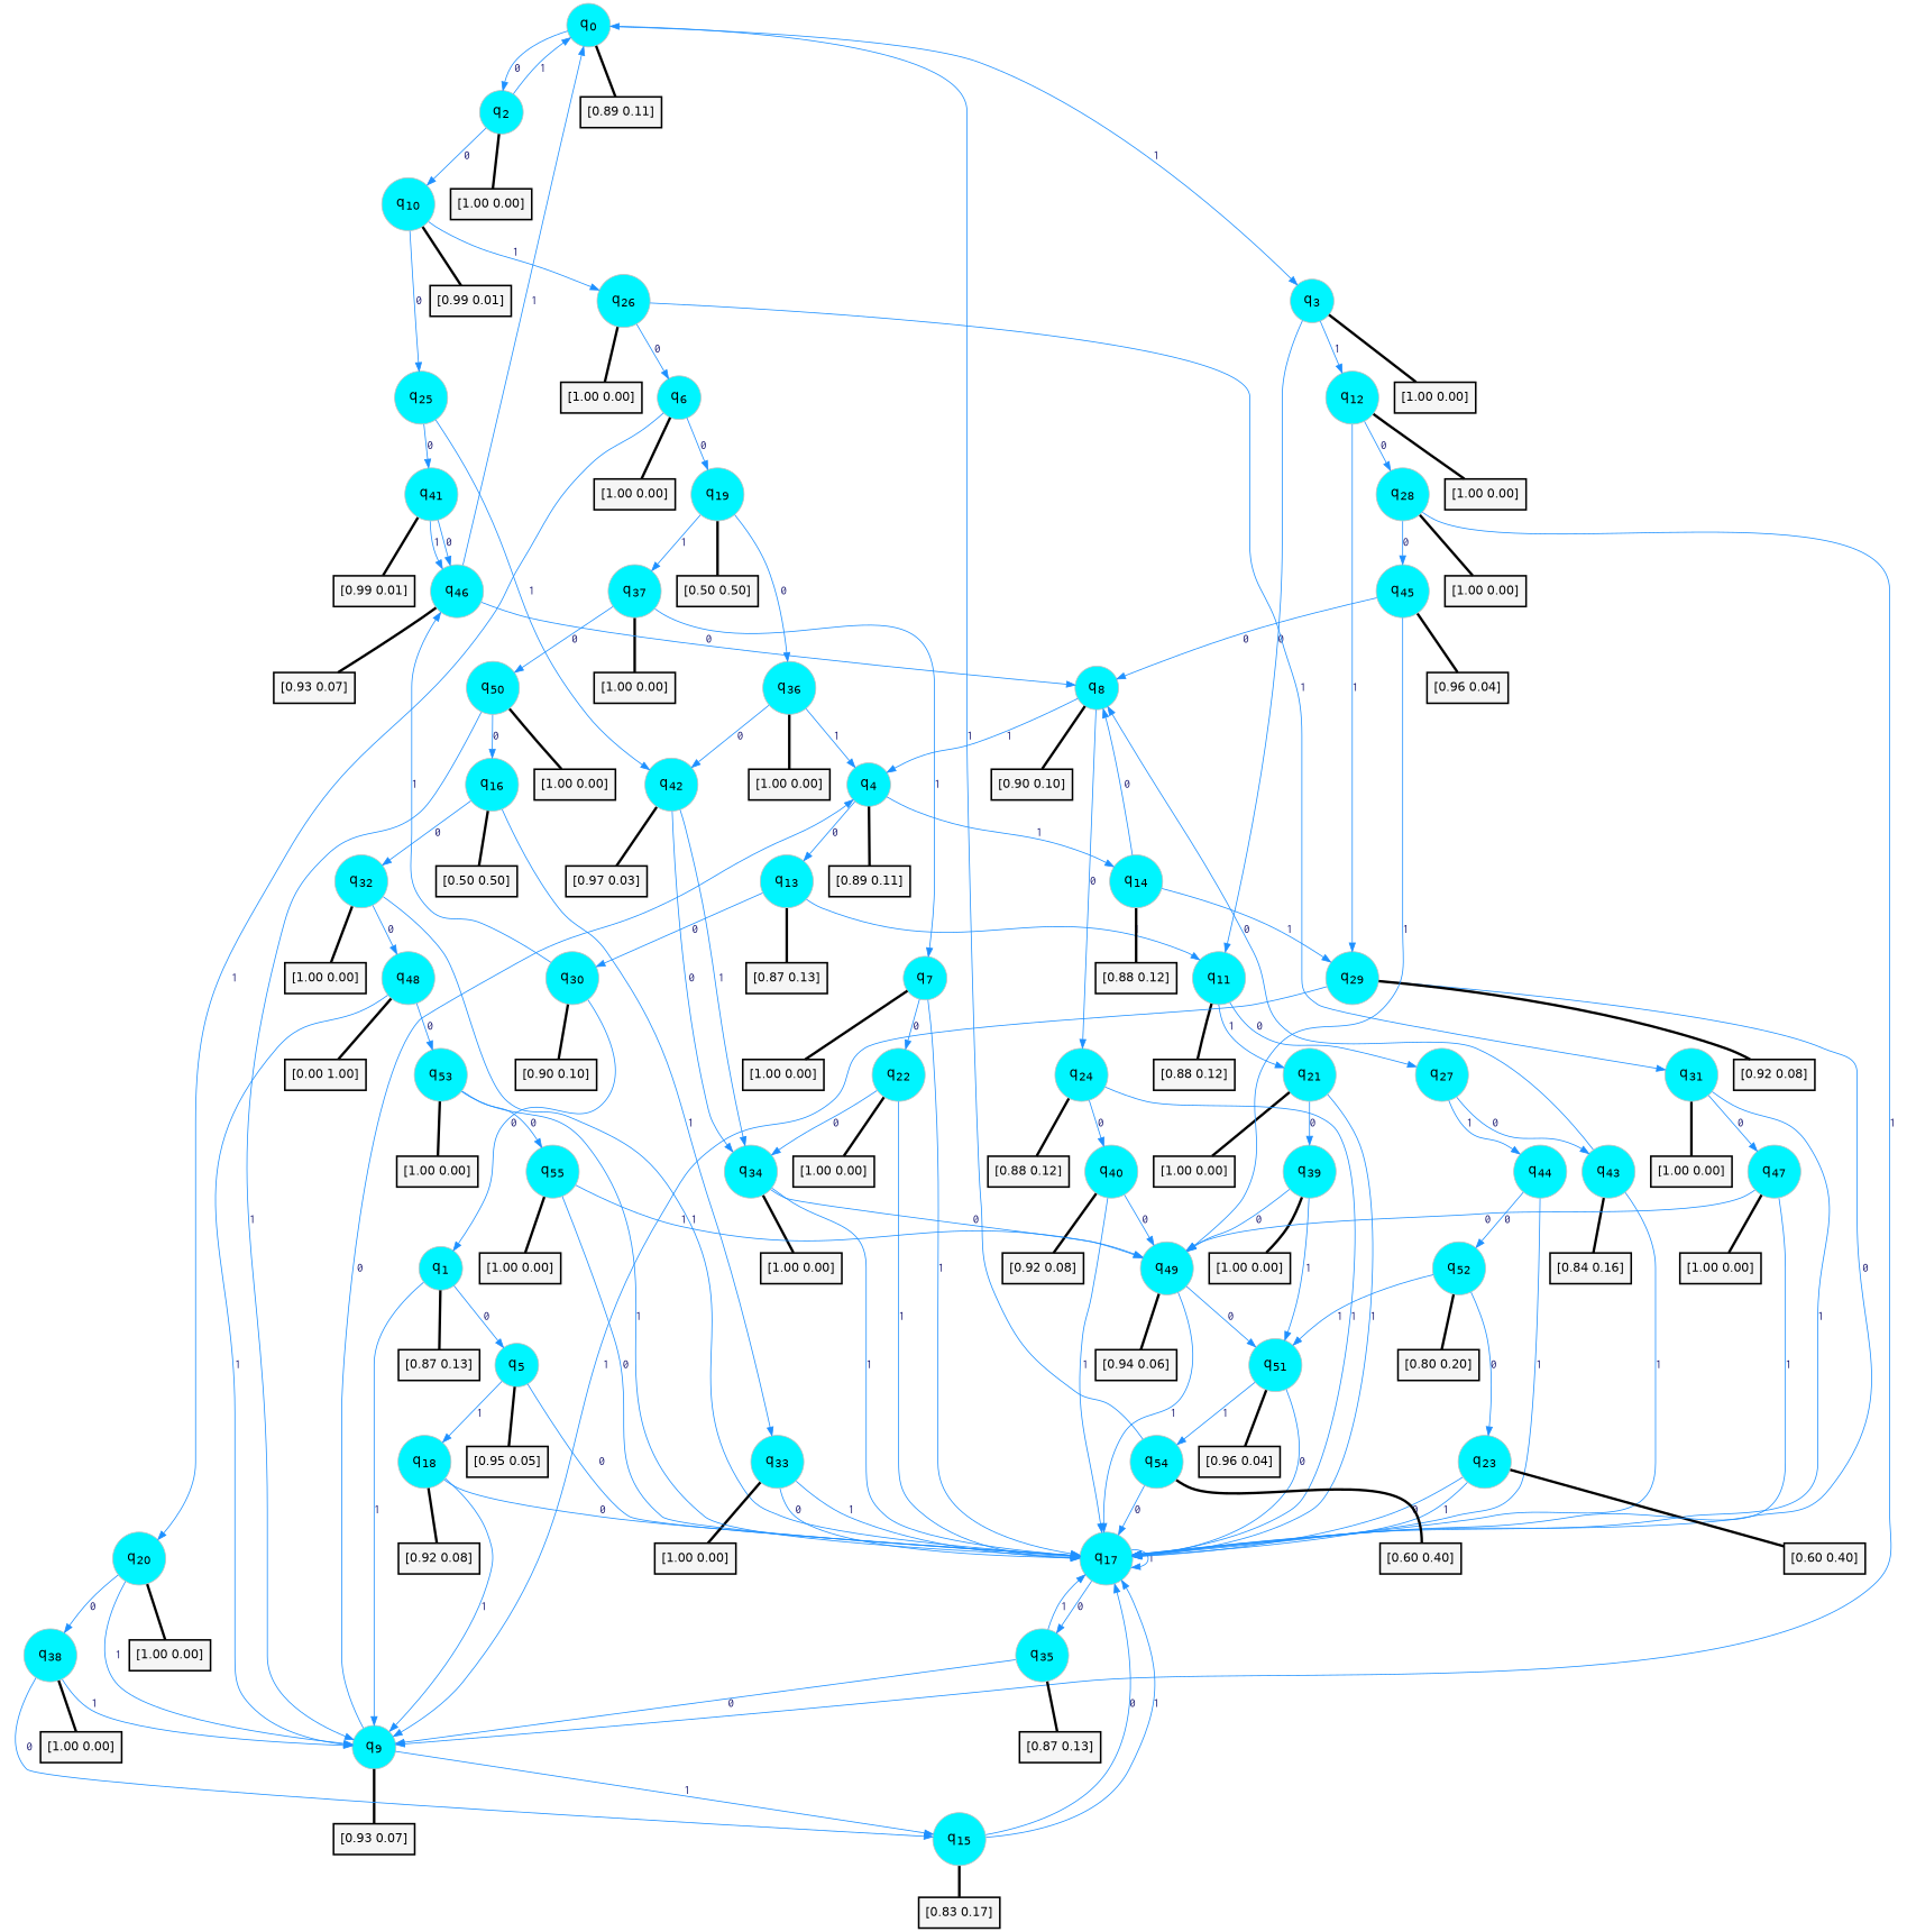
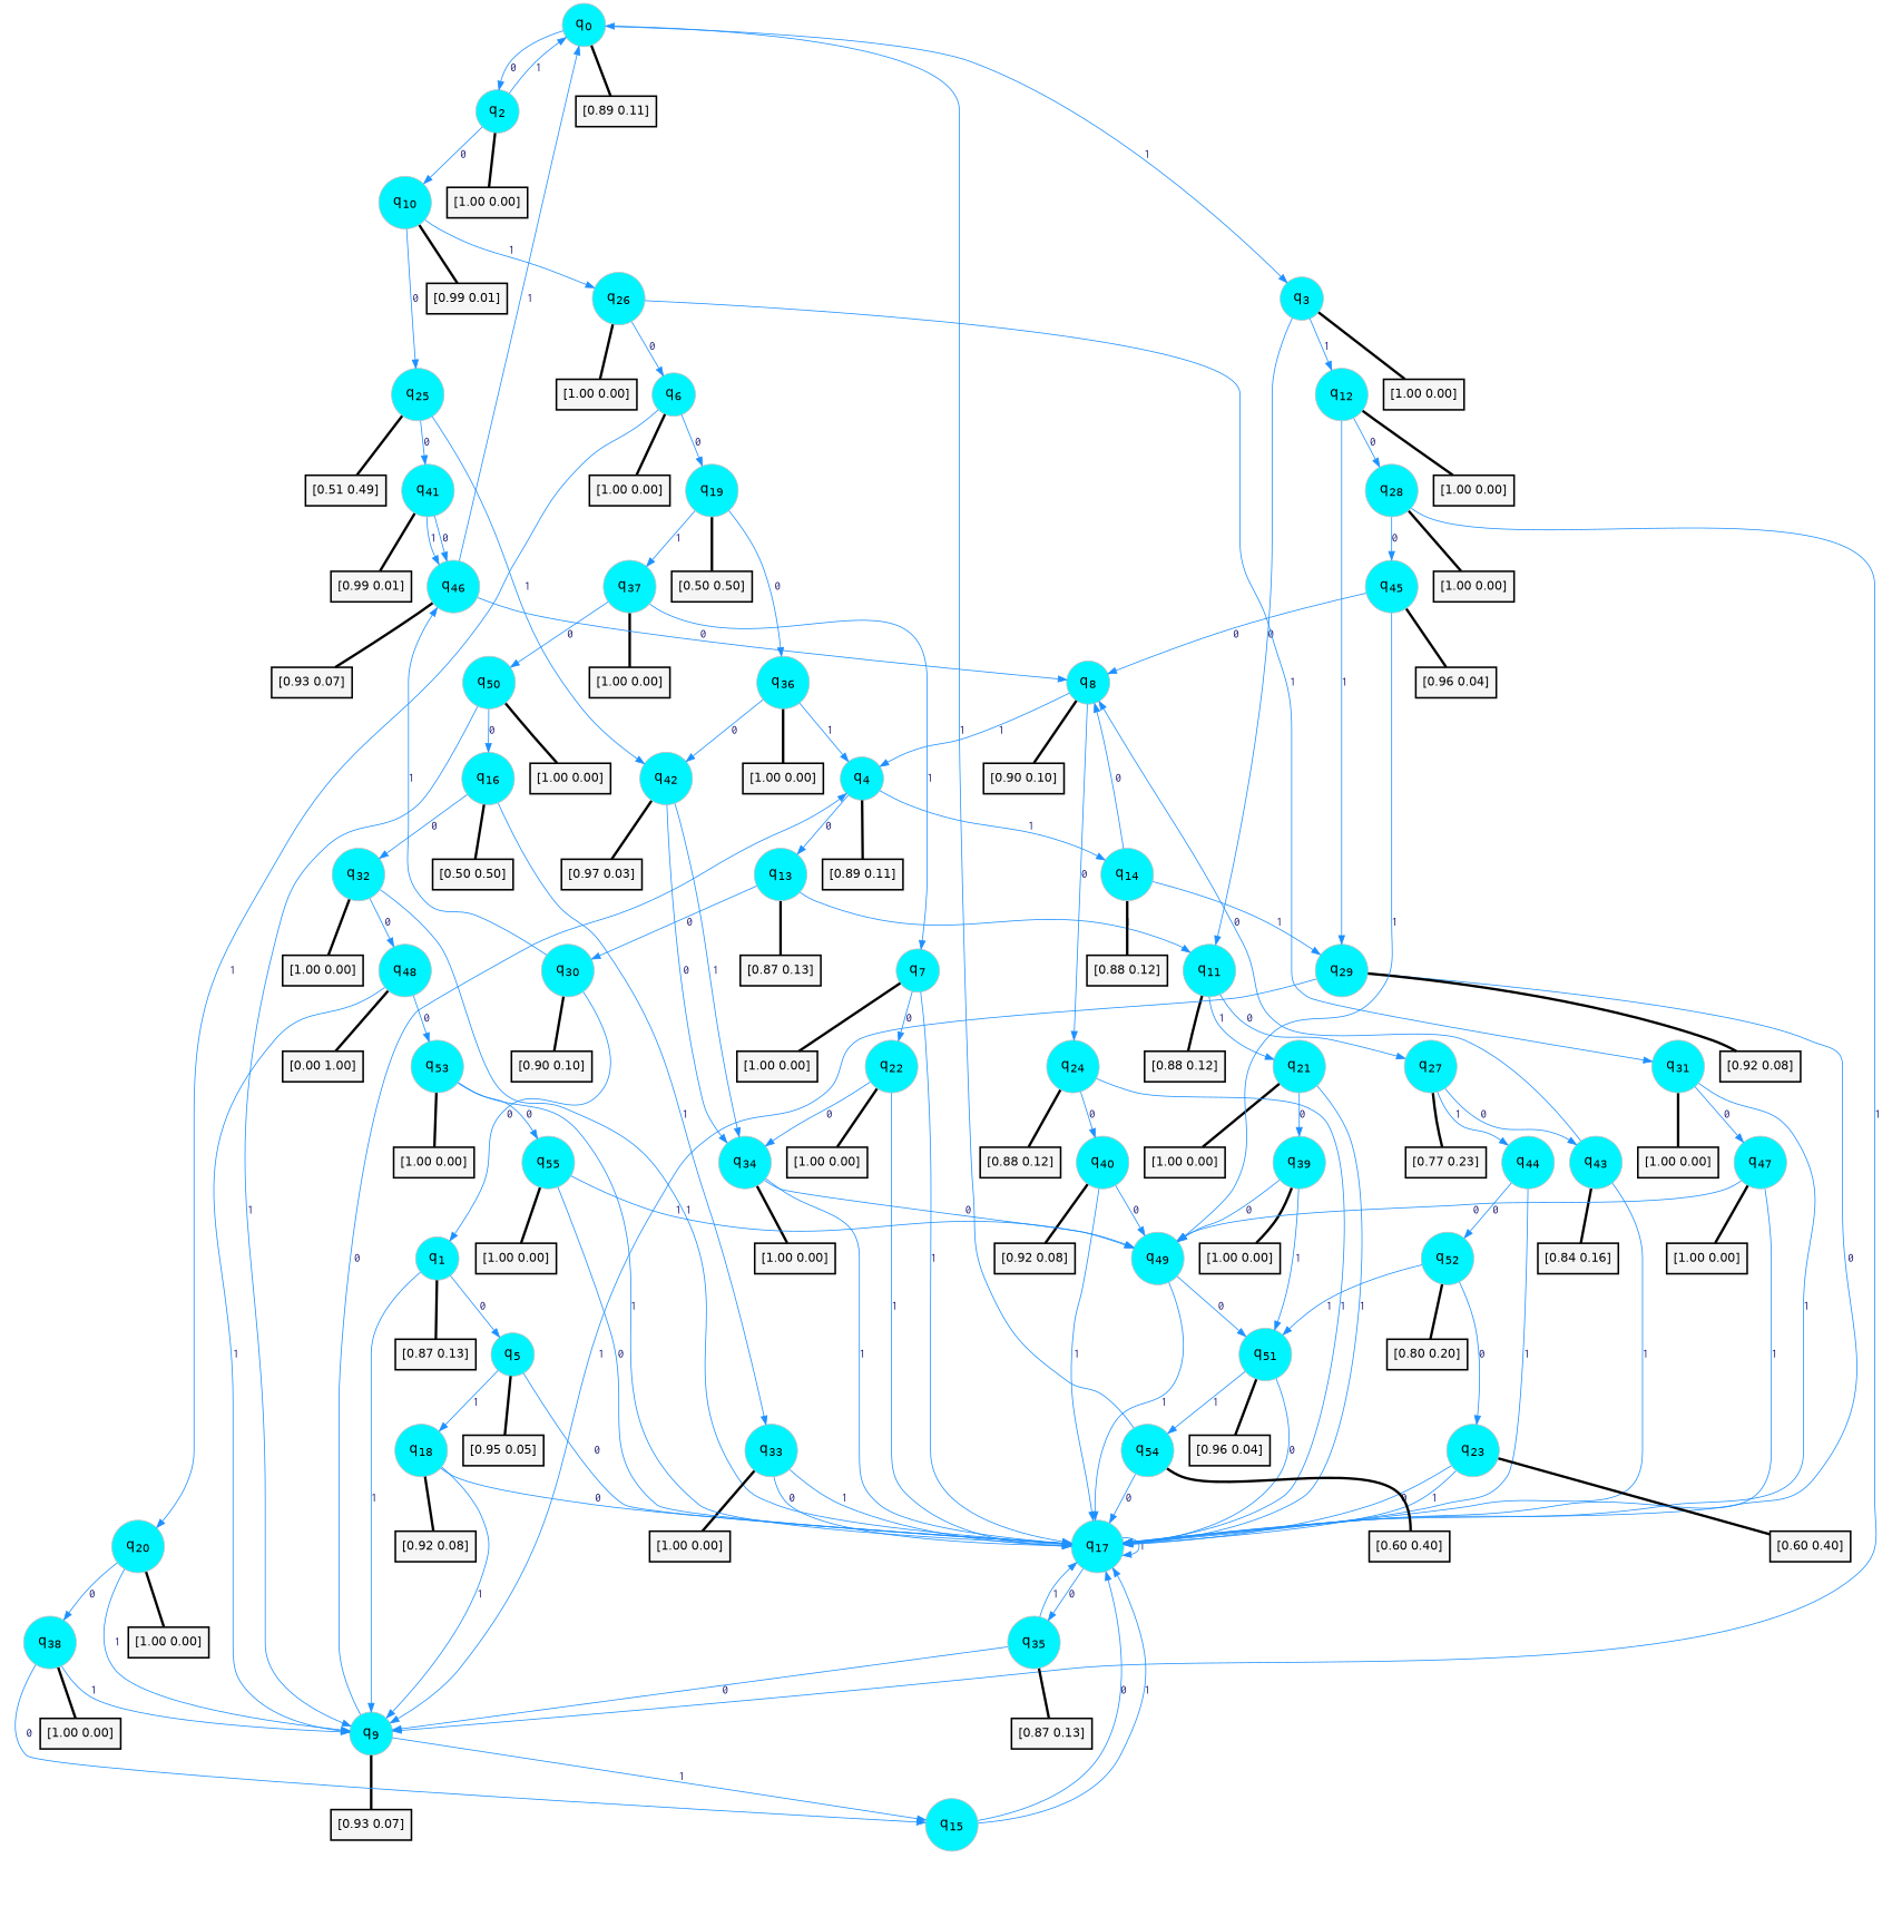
  digraph {
    rankdir=TD
    node [color=gray fillcolor=turquoise1 fontcolor=black fontname=Helvetica fontsize=16 fontweight=bold shape=circle style=filled]
    edge [arrowsize=1 color=dodgerblue1 fontcolor=midnightblue fontname=courier fontweight=bold penwidth=1 style=solid weight=20]
    n1 [label=<q<SUB>0</SUB>>]
    n2 [label=<q<SUB>2</SUB>>]
    n3 [label=<q<SUB>3</SUB>>]
    n4 [color=black fillcolor=whitesmoke fontsize=14 label="[0.89 0.11]" penwidth=2 shape=box]
    n5 [label=<q<SUB>10</SUB>>]
    n6 [color=black fillcolor=whitesmoke fontsize=14 label="[1.00 0.00]" penwidth=2 shape=box]
    n7 [label=<q<SUB>11</SUB>>]
    n8 [label=<q<SUB>12</SUB>>]
    n9 [color=black fillcolor=whitesmoke fontsize=14 label="[1.00 0.00]" penwidth=2 shape=box]
    n10 [label=<q<SUB>1</SUB>>]
    n11 [label=<q<SUB>5</SUB>>]
    n12 [label=<q<SUB>9</SUB>>]
    n13 [color=black fillcolor=whitesmoke fontsize=14 label="[0.87 0.13]" penwidth=2 shape=box]
    n14 [label=<q<SUB>17</SUB>>]
    n15 [label=<q<SUB>18</SUB>>]
    n16 [color=black fillcolor=whitesmoke fontsize=14 label="[0.95 0.05]" penwidth=2 shape=box]
    n17 [label=<q<SUB>4</SUB>>]
    n18 [label=<q<SUB>15</SUB>>]
    n19 [color=black fillcolor=whitesmoke fontsize=14 label="[0.93 0.07]" penwidth=2 shape=box]
    n20 [label=<q<SUB>25</SUB>>]
    n21 [label=<q<SUB>26</SUB>>]
    n22 [color=black fillcolor=whitesmoke fontsize=14 label="[0.99 0.01]" penwidth=2 shape=box]
    n23 [label=<q<SUB>21</SUB>>]
    n24 [label=<q<SUB>27</SUB>>]
    n25 [color=black fillcolor=whitesmoke fontsize=14 label="[0.88 0.12]" penwidth=2 shape=box]
    n26 [label=<q<SUB>28</SUB>>]
    n27 [label=<q<SUB>29</SUB>>]
    n28 [color=black fillcolor=whitesmoke fontsize=14 label="[1.00 0.00]" penwidth=2 shape=box]
    n29 [label=<q<SUB>13</SUB>>]
    n30 [label=<q<SUB>14</SUB>>]
    n31 [color=black fillcolor=whitesmoke fontsize=14 label="[0.89 0.11]" penwidth=2 shape=box]
    n32 [label=<q<SUB>30</SUB>>]
    n33 [color=black fillcolor=whitesmoke fontsize=14 label="[0.87 0.13]" penwidth=2 shape=box]
    n34 [label=<q<SUB>8</SUB>>]
    n35 [color=black fillcolor=whitesmoke fontsize=14 label="[0.88 0.12]" penwidth=2 shape=box]
    n36 [label=<q<SUB>35</SUB>>]
    n37 [color=black fillcolor=whitesmoke fontsize=14 label="[0.92 0.08]" penwidth=2 shape=box]
    n38 [label=<q<SUB>6</SUB>>]
    n39 [label=<q<SUB>19</SUB>>]
    n40 [label=<q<SUB>20</SUB>>]
    n41 [color=black fillcolor=whitesmoke fontsize=14 label="[1.00 0.00]" penwidth=2 shape=box]
    n42 [label=<q<SUB>36</SUB>>]
    n43 [label=<q<SUB>37</SUB>>]
    n44 [color=black fillcolor=whitesmoke fontsize=14 label="[0.50 0.50]" penwidth=2 shape=box]
    n45 [label=<q<SUB>38</SUB>>]
    n46 [color=black fillcolor=whitesmoke fontsize=14 label="[1.00 0.00]" penwidth=2 shape=box]
    n47 [label=<q<SUB>7</SUB>>]
    n48 [label=<q<SUB>22</SUB>>]
    n49 [color=black fillcolor=whitesmoke fontsize=14 label="[1.00 0.00]" penwidth=2 shape=box]
    n50 [label=<q<SUB>34</SUB>>]
    n51 [color=black fillcolor=whitesmoke fontsize=14 label="[1.00 0.00]" penwidth=2 shape=box]
    n52 [label=<q<SUB>24</SUB>>]
    n53 [color=black fillcolor=whitesmoke fontsize=14 label="[0.90 0.10]" penwidth=2 shape=box]
    n54 [label=<q<SUB>40</SUB>>]
    n55 [color=black fillcolor=whitesmoke fontsize=14 label="[0.88 0.12]" penwidth=2 shape=box]
-   n56 [color=black fillcolor=whitesmoke fontsize=14 label="[0.83 0.17]" penwidth=2 shape=box]
    n57 [label=<q<SUB>41</SUB>>]
    n58 [label=<q<SUB>42</SUB>>]
+   n59 [color=black fillcolor=whitesmoke fontsize=14 label="[0.51 0.49]" penwidth=2 shape=box]
    n60 [label=<q<SUB>31</SUB>>]
    n61 [color=black fillcolor=whitesmoke fontsize=14 label="[1.00 0.00]" penwidth=2 shape=box]
    n62 [label=<q<SUB>39</SUB>>]
    n63 [color=black fillcolor=whitesmoke fontsize=14 label="[1.00 0.00]" penwidth=2 shape=box]
    n64 [label=<q<SUB>43</SUB>>]
    n65 [label=<q<SUB>44</SUB>>]
+   n66 [color=black fillcolor=whitesmoke fontsize=14 label="[0.77 0.23]" penwidth=2 shape=box]
    n67 [label=<q<SUB>45</SUB>>]
    n68 [color=black fillcolor=whitesmoke fontsize=14 label="[1.00 0.00]" penwidth=2 shape=box]
    n69 [color=black fillcolor=whitesmoke fontsize=14 label="[0.92 0.08]" penwidth=2 shape=box]
    n70 [label=<q<SUB>46</SUB>>]
    n71 [color=black fillcolor=whitesmoke fontsize=14 label="[0.90 0.10]" penwidth=2 shape=box]
    n72 [label=<q<SUB>16</SUB>>]
    n73 [label=<q<SUB>32</SUB>>]
    n74 [label=<q<SUB>33</SUB>>]
    n75 [color=black fillcolor=whitesmoke fontsize=14 label="[0.50 0.50]" penwidth=2 shape=box]
    n76 [label=<q<SUB>48</SUB>>]
    n77 [color=black fillcolor=whitesmoke fontsize=14 label="[1.00 0.00]" penwidth=2 shape=box]
    n78 [color=black fillcolor=whitesmoke fontsize=14 label="[1.00 0.00]" penwidth=2 shape=box]
    n79 [color=black fillcolor=whitesmoke fontsize=14 label="[0.87 0.13]" penwidth=2 shape=box]
    n80 [color=black fillcolor=whitesmoke fontsize=14 label="[1.00 0.00]" penwidth=2 shape=box]
    n81 [label=<q<SUB>50</SUB>>]
    n82 [color=black fillcolor=whitesmoke fontsize=14 label="[1.00 0.00]" penwidth=2 shape=box]
    n83 [color=black fillcolor=whitesmoke fontsize=14 label="[1.00 0.00]" penwidth=2 shape=box]
    n84 [label=<q<SUB>49</SUB>>]
    n85 [label=<q<SUB>51</SUB>>]
    n86 [color=black fillcolor=whitesmoke fontsize=14 label="[1.00 0.00]" penwidth=2 shape=box]
    n87 [color=black fillcolor=whitesmoke fontsize=14 label="[1.00 0.00]" penwidth=2 shape=box]
    n88 [label=<q<SUB>23</SUB>>]
    n89 [color=black fillcolor=whitesmoke fontsize=14 label="[0.60 0.40]" penwidth=2 shape=box]
    n90 [color=black fillcolor=whitesmoke fontsize=14 label="[0.92 0.08]" penwidth=2 shape=box]
    n91 [color=black fillcolor=whitesmoke fontsize=14 label="[0.99 0.01]" penwidth=2 shape=box]
    n92 [color=black fillcolor=whitesmoke fontsize=14 label="[0.97 0.03]" penwidth=2 shape=box]
    n93 [label=<q<SUB>47</SUB>>]
    n94 [color=black fillcolor=whitesmoke fontsize=14 label="[1.00 0.00]" penwidth=2 shape=box]
    n95 [color=black fillcolor=whitesmoke fontsize=14 label="[0.84 0.16]" penwidth=2 shape=box]
    n96 [label=<q<SUB>52</SUB>>]
    n97 [color=black fillcolor=whitesmoke fontsize=14 label="[0.96 0.04]" penwidth=2 shape=box]
    n98 [color=black fillcolor=whitesmoke fontsize=14 label="[0.93 0.07]" penwidth=2 shape=box]
    n99 [color=black fillcolor=whitesmoke fontsize=14 label="[1.00 0.00]" penwidth=2 shape=box]
    n100 [label=<q<SUB>53</SUB>>]
    n101 [color=black fillcolor=whitesmoke fontsize=14 label="[0.00 1.00]" penwidth=2 shape=box]
-   n102 [color=black fillcolor=whitesmoke fontsize=14 label="[0.94 0.06]" penwidth=2 shape=box]
    n103 [color=black fillcolor=whitesmoke fontsize=14 label="[1.00 0.00]" penwidth=2 shape=box]
    n104 [label=<q<SUB>54</SUB>>]
    n105 [color=black fillcolor=whitesmoke fontsize=14 label="[0.96 0.04]" penwidth=2 shape=box]
    n106 [color=black fillcolor=whitesmoke fontsize=14 label="[0.80 0.20]" penwidth=2 shape=box]
    n107 [label=<q<SUB>55</SUB>>]
    n108 [color=black fillcolor=whitesmoke fontsize=14 label="[1.00 0.00]" penwidth=2 shape=box]
    n109 [color=black fillcolor=whitesmoke fontsize=14 label="[0.60 0.40]" penwidth=2 shape=box]
    n110 [color=black fillcolor=whitesmoke fontsize=14 label="[1.00 0.00]" penwidth=2 shape=box]
    n1 -> n2 [label=0]
    n1 -> n3 [label=1]
    n1 -> n4 [arrowhead=none color=black penwidth=3]
    n2 -> n1 [label=1]
    n2 -> n5 [label=0]
    n2 -> n6 [arrowhead=none color=black penwidth=3]
    n3 -> n7 [label=0]
    n3 -> n8 [label=1]
    n3 -> n9 [arrowhead=none color=black penwidth=3]
    n5 -> n20 [label=0]
    n5 -> n21 [label=1]
    n5 -> n22 [arrowhead=none color=black penwidth=3]
    n7 -> n23 [label=1]
    n7 -> n24 [label=0]
    n7 -> n25 [arrowhead=none color=black penwidth=3]
    n8 -> n26 [label=0]
    n8 -> n27 [label=1]
    n8 -> n28 [arrowhead=none color=black penwidth=3]
    n10 -> n11 [label=0]
    n10 -> n12 [label=1]
    n10 -> n13 [arrowhead=none color=black penwidth=3]
    n11 -> n14 [label=0]
    n11 -> n15 [label=1]
    n11 -> n16 [arrowhead=none color=black penwidth=3]
    n12 -> n17 [label=0]
    n12 -> n18 [label=1]
    n12 -> n19 [arrowhead=none color=black penwidth=3]
    n14 -> n14 [label=1]
    n14 -> n36 [label=0]
    n15 -> n12 [label=1]
    n15 -> n14 [label=0]
    n15 -> n37 [arrowhead=none color=black penwidth=3]
    n17 -> n29 [label=0]
    n17 -> n30 [label=1]
    n17 -> n31 [arrowhead=none color=black penwidth=3]
    n18 -> n14 [label=0]
    n18 -> n14 [label=1]
-   n18 -> n56 [arrowhead=none color=black penwidth=3]
    n20 -> n57 [label=0]
    n20 -> n58 [label=1]
+   n20 -> n59 [arrowhead=none color=black penwidth=3]
    n21 -> n38 [label=0]
    n21 -> n60 [label=1]
    n21 -> n61 [arrowhead=none color=black penwidth=3]
    n23 -> n14 [label=1]
    n23 -> n62 [label=0]
    n23 -> n63 [arrowhead=none color=black penwidth=3]
    n24 -> n64 [label=0]
    n24 -> n65 [label=1]
+   n24 -> n66 [arrowhead=none color=black penwidth=3]
    n26 -> n12 [label=1]
    n26 -> n67 [label=0]
    n26 -> n68 [arrowhead=none color=black penwidth=3]
    n27 -> n12 [label=1]
    n27 -> n14 [label=0]
    n27 -> n69 [arrowhead=none color=black penwidth=3]
    n29 -> n7 [label=1]
    n29 -> n32 [label=0]
    n29 -> n33 [arrowhead=none color=black penwidth=3]
    n30 -> n27 [label=1]
    n30 -> n34 [label=0]
    n30 -> n35 [arrowhead=none color=black penwidth=3]
    n32 -> n10 [label=0]
    n32 -> n70 [label=1]
    n32 -> n71 [arrowhead=none color=black penwidth=3]
    n34 -> n17 [label=1]
    n34 -> n52 [label=0]
    n34 -> n53 [arrowhead=none color=black penwidth=3]
    n36 -> n12 [label=0]
    n36 -> n14 [label=1]
    n36 -> n79 [arrowhead=none color=black penwidth=3]
    n38 -> n39 [label=0]
    n38 -> n40 [label=1]
    n38 -> n41 [arrowhead=none color=black penwidth=3]
    n39 -> n42 [label=0]
    n39 -> n43 [label=1]
    n39 -> n44 [arrowhead=none color=black penwidth=3]
    n40 -> n12 [label=1]
    n40 -> n45 [label=0]
    n40 -> n46 [arrowhead=none color=black penwidth=3]
    n42 -> n17 [label=1]
    n42 -> n58 [label=0]
    n42 -> n80 [arrowhead=none color=black penwidth=3]
    n43 -> n47 [label=1]
    n43 -> n81 [label=0]
    n43 -> n82 [arrowhead=none color=black penwidth=3]
    n45 -> n12 [label=1]
    n45 -> n18 [label=0]
    n45 -> n83 [arrowhead=none color=black penwidth=3]
    n47 -> n14 [label=1]
    n47 -> n48 [label=0]
    n47 -> n49 [arrowhead=none color=black penwidth=3]
    n48 -> n14 [label=1]
    n48 -> n50 [label=0]
    n48 -> n51 [arrowhead=none color=black penwidth=3]
    n50 -> n14 [label=1]
    n50 -> n84 [label=0]
    n50 -> n87 [arrowhead=none color=black penwidth=3]
    n52 -> n14 [label=1]
    n52 -> n54 [label=0]
    n52 -> n55 [arrowhead=none color=black penwidth=3]
    n54 -> n14 [label=1]
    n54 -> n84 [label=0]
    n54 -> n90 [arrowhead=none color=black penwidth=3]
    n57 -> n70 [label=0]
    n57 -> n70 [label=1]
    n57 -> n91 [arrowhead=none color=black penwidth=3]
    n58 -> n50 [label=0]
    n58 -> n50 [label=1]
    n58 -> n92 [arrowhead=none color=black penwidth=3]
    n60 -> n14 [label=1]
    n60 -> n93 [label=0]
    n60 -> n94 [arrowhead=none color=black penwidth=3]
    n62 -> n84 [label=0]
    n62 -> n85 [label=1]
    n62 -> n86 [arrowhead=none color=black penwidth=3]
    n64 -> n14 [label=1]
    n64 -> n34 [label=0]
    n64 -> n95 [arrowhead=none color=black penwidth=3]
    n65 -> n14 [label=1]
    n65 -> n96 [label=0]
    n67 -> n34 [label=0]
    n67 -> n84 [label=1]
    n67 -> n97 [arrowhead=none color=black penwidth=3]
    n70 -> n1 [label=1]
    n70 -> n34 [label=0]
    n70 -> n98 [arrowhead=none color=black penwidth=3]
    n72 -> n73 [label=0]
    n72 -> n74 [label=1]
    n72 -> n75 [arrowhead=none color=black penwidth=3]
    n73 -> n14 [label=1]
    n73 -> n76 [label=0]
    n73 -> n77 [arrowhead=none color=black penwidth=3]
    n74 -> n14 [label=0]
    n74 -> n14 [label=1]
    n74 -> n78 [arrowhead=none color=black penwidth=3]
    n76 -> n12 [label=1]
    n76 -> n100 [label=0]
    n76 -> n101 [arrowhead=none color=black penwidth=3]
    n81 -> n12 [label=1]
    n81 -> n72 [label=0]
    n81 -> n103 [arrowhead=none color=black penwidth=3]
    n84 -> n14 [label=1]
    n84 -> n85 [label=0]
-   n84 -> n102 [arrowhead=none color=black penwidth=3]
    n85 -> n14 [label=0]
    n85 -> n104 [label=1]
    n85 -> n105 [arrowhead=none color=black penwidth=3]
    n88 -> n14 [label=0]
    n88 -> n14 [label=1]
    n88 -> n89 [arrowhead=none color=black penwidth=3]
    n93 -> n14 [label=1]
    n93 -> n84 [label=0]
    n93 -> n99 [arrowhead=none color=black penwidth=3]
    n96 -> n85 [label=1]
    n96 -> n88 [label=0]
    n96 -> n106 [arrowhead=none color=black penwidth=3]
    n100 -> n14 [label=1]
    n100 -> n107 [label=0]
    n100 -> n108 [arrowhead=none color=black penwidth=3]
    n104 -> n1 [label=1]
    n104 -> n14 [label=0]
    n104 -> n109 [arrowhead=none color=black penwidth=3]
    n107 -> n14 [label=0]
    n107 -> n84 [label=1]
    n107 -> n110 [arrowhead=none color=black penwidth=3]
  }
